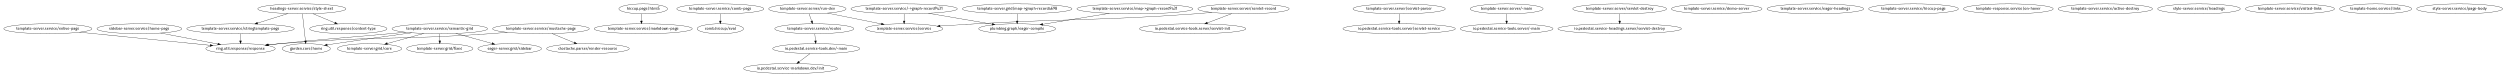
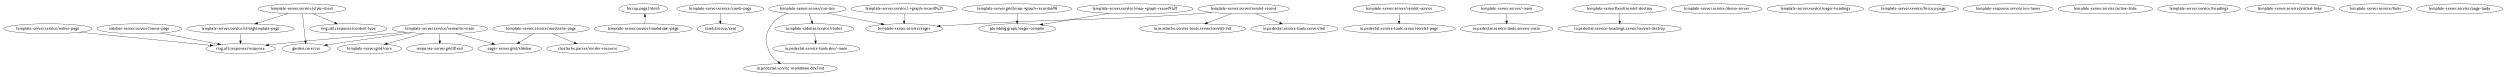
  digraph {
    fontname="Fira Sans"
    node [fontname="Fira Sans"]
    edge [fontname="Fira Sans"]
-   n1 [label="headings-server.service/style-sheet"]
+   n1 [label="template-server.service/style-sheet"]
    n2 [label="ring.util.response/content-type"]
-   n3 [label="garden.core/home"]
+   n3 [label="garden.core/css"]
    n4 [label="template-server.service/stringtemplate-page"]
    n5 [label="ring.util.response/response"]
-   n6 [label="template-server.service/semantic-grid"]
+   n6 [label="template-server.service/semantic-main"]
    n7 [label="template-server.grid/core"]
-   n8 [label="template-server.grid/fixed"]
+   n8 [label="response-server.grid/fixed"]
    n9 [label="eager-server.grid/sidebar"]
    n10 [label="hiccup.page/html5"]
    n11 [label="sidebar-server.service/home-page"]
    n12 [label="template-server.service/comb-page"]
    n13 [label="comb.hiccup/eval"]
    n14 [label="template-server.server/run-dev"]
-   n15 [label="template-server.service/routes"]
-   n16 [label="template-server.service/service"]
+   n15 [label="template-sidebar.service/routes"]
+   n16 [label="template-server.service/eager"]
    n17 [label="io.pedestal.service-markdown.dev/init"]
    n18 [label="io.pedestal.service-tools.dev/-main"]
    n19 [label="template-server.service/->graph-record9431"]
    n20 [label="plumbing.graph/eager-compile"]
    n21 [label="template-server.service/map->graph-record9431"]
    n22 [label="template-server.server/servlet-record"]
-   n23 [label="io.pedestal.service-tools.server/servlet-init"]
-   n25 [label="template-server.server/servlet-parser"]
-   n26 [label="io.pedestal.service-tools.server/servlet-service"]
+   n23 [label="io.mustache.service-tools.server/servlet-init"]
+   n24 [label="io.pedestal.service-tools.server/init"]
+   n25 [label="template-server.server/servlet-service"]
+   n26 [label="io.pedestal.service-tools.server/servlet-page"]
    n27 [label="template-server.service/mustache-page"]
    n28 [label="clostache.parser/render-resource"]
    n29 [label="template-server.server/-main"]
    n30 [label="io.pedestal.service-tools.server/-main"]
    n31 [label="template-server.service/markdown-page"]
-   n32 [label="template-server.server/servlet-destroy"]
+   n32 [label="template-server.fixed/servlet-destroy"]
    n33 [label="io.pedestal.service-headings.server/servlet-destroy"]
    n34 [label="template-server.service/enlive-page"]
    n35 [label="template-server.grid/map->graph-record4698"]
    n36 [label="template-server.service/demo-server"]
    n37 [label="template-server.service/eager-headings"]
    n38 [label="template-server.service/hiccup-page"]
    n39 [label="template-response.service/on-hover"]
-   n40 [label="template-server.service/active-destroy"]
-   n41 [label="style-server.service/headings"]
+   n40 [label="template-server.service/active-links"]
+   n41 [label="template-server.service/headings"]
    n42 [label="template-server.service/visited-links"]
-   n43 [label="template-home.service/links"]
-   n44 [label="style-server.service/page-body"]
+   n43 [label="template-server.service/links"]
+   n44 [label="template-server.service/page-body"]
    n1 -> n2
    n1 -> n3
    n1 -> n4
    n4 -> n5
    n6 -> n3
    n6 -> n5
    n6 -> n7
    n6 -> n8
    n6 -> n9
    n11 -> n5
    n12 -> n13
    n14 -> n15
    n14 -> n16
-   n18 -> n17
+   n14 -> n17
    n15 -> n18
    n19 -> n16
-   n19 -> n20
    n21 -> n20
    n22 -> n16
    n22 -> n23
+   n22 -> n24
    n25 -> n26
-   n27 -> n5
+   n27 -> n9
    n27 -> n28
    n29 -> n30
-   n10 -> n31
+   n31 -> n10
    n32 -> n33
    n34 -> n5
    n35 -> n20
  }
